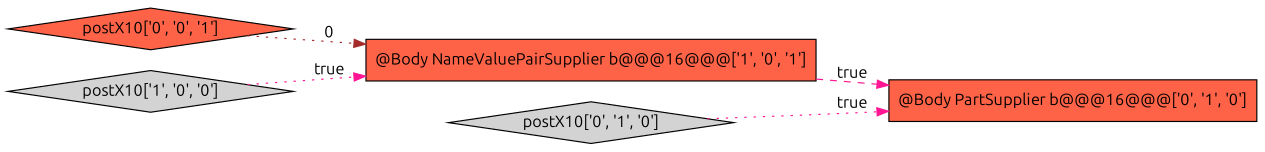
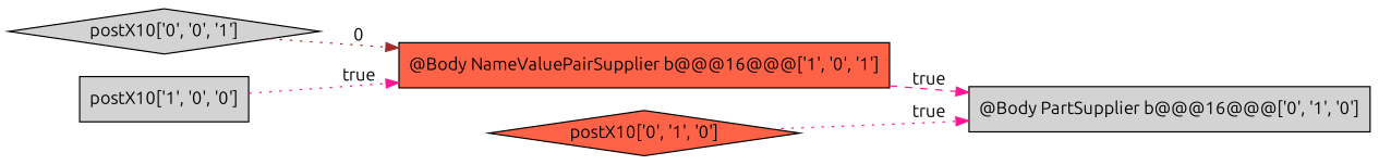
  digraph {
    fontname=Ubuntu
    rankdir=LR
    node [fillcolor=lightgray fontname=Ubuntu shape=diamond style=filled]
    edge [color=deeppink fontname=Ubuntu style=dotted]
-   n1 [fillcolor=tomato label="postX10['0', '0', '1']"]
+   n1 [label="postX10['0', '0', '1']"]
    n2 [fillcolor=tomato label="@Body NameValuePairSupplier b@@@16@@@['1', '0', '1']" shape=box]
-   n3 [fillcolor=tomato label="@Body PartSupplier b@@@16@@@['0', '1', '0']" shape=box]
-   n4 [label="postX10['1', '0', '0']"]
-   n5 [label="postX10['0', '1', '0']"]
+   n3 [label="@Body PartSupplier b@@@16@@@['0', '1', '0']" shape=box]
+   n4 [label="postX10['1', '0', '0']" shape=box]
+   n5 [fillcolor=tomato label="postX10['0', '1', '0']"]
    n1 -> n2 [color=brown label=0]
    n2 -> n3 [label=true style=dashed]
    n4 -> n2 [label=true]
    n5 -> n3 [label=true]
  }
